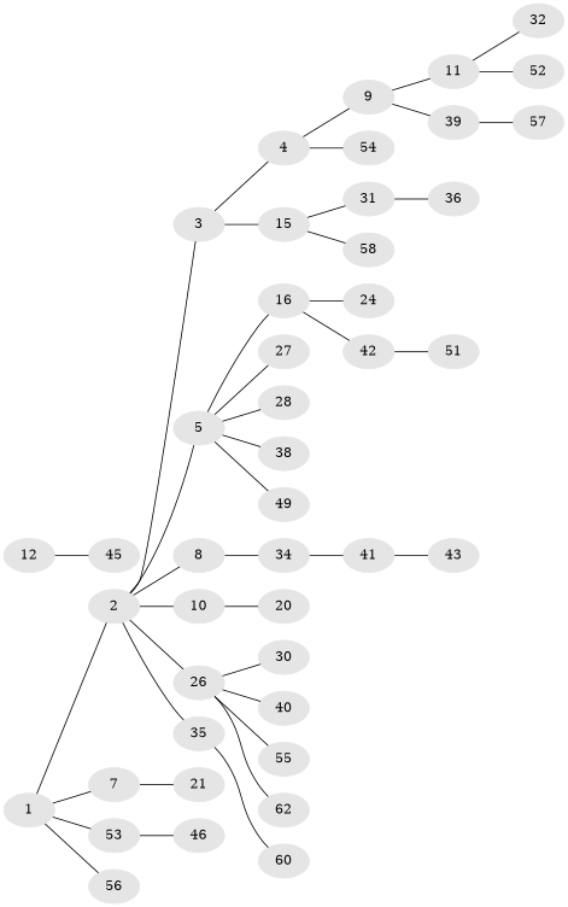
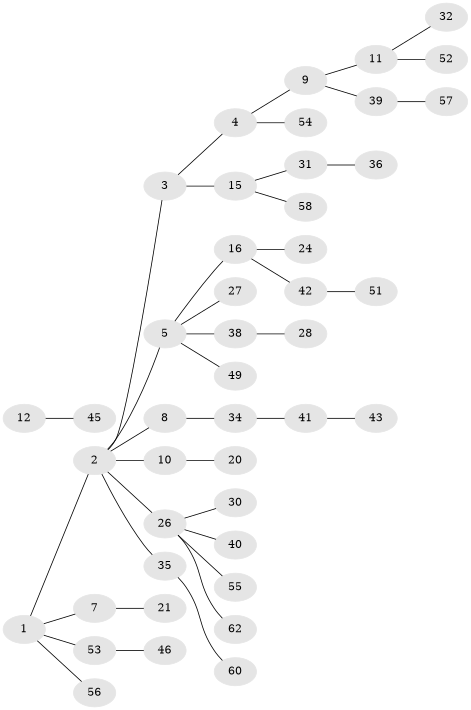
  graph {
    rankdir=LR
    node [color=gray90 style=filled]
    1 [super="+13"]
    2 [super="+6"]
    7
    n4 [label=53 super="+61"]
    56
    3
    5 [super="+14"]
    8 [super="+37"]
    10 [super="+47"]
    26 [super="+29"]
    35
    21 [super="+33"]
    46
    4 [super="+25"]
    15 [super="+18"]
    16
    27 [super="+44"]
    28 [super="+59"]
    38
    49
    34
    20
    30
    40
    55 [super="+63"]
    62
    60
    9 [super="+22"]
    54
    31
    58
    11 [super="+17"]
    39 [super="+50"]
    24 [super="+53"]
    42 [super="+48"]
    12 [super="+19"]
    45
    41
    32
    52
    57
    36
    51
    43
    1 -- 2
    1 -- 7
    1 -- n4
    1 -- 56
    2 -- 3
    2 -- 5
    2 -- 8
    2 -- 10
    2 -- 26
    2 -- 35
    7 -- 21
    n4 -- 46
    3 -- 4
    3 -- 15
    5 -- 16
    5 -- 27
-   5 -- 28
+   38 -- 28
    5 -- 38
    5 -- 49
    8 -- 34
    10 -- 20
    26 -- 30
    26 -- 40
    26 -- 55
    26 -- 62
    35 -- 60
    4 -- 9
    4 -- 54
    15 -- 31
    15 -- 58
    16 -- 24
    16 -- 42
    34 -- 41
    9 -- 11
    9 -- 39
    31 -- 36
    11 -- 32
    11 -- 52
    39 -- 57
    42 -- 51
    12 -- 45
    41 -- 43
  }
